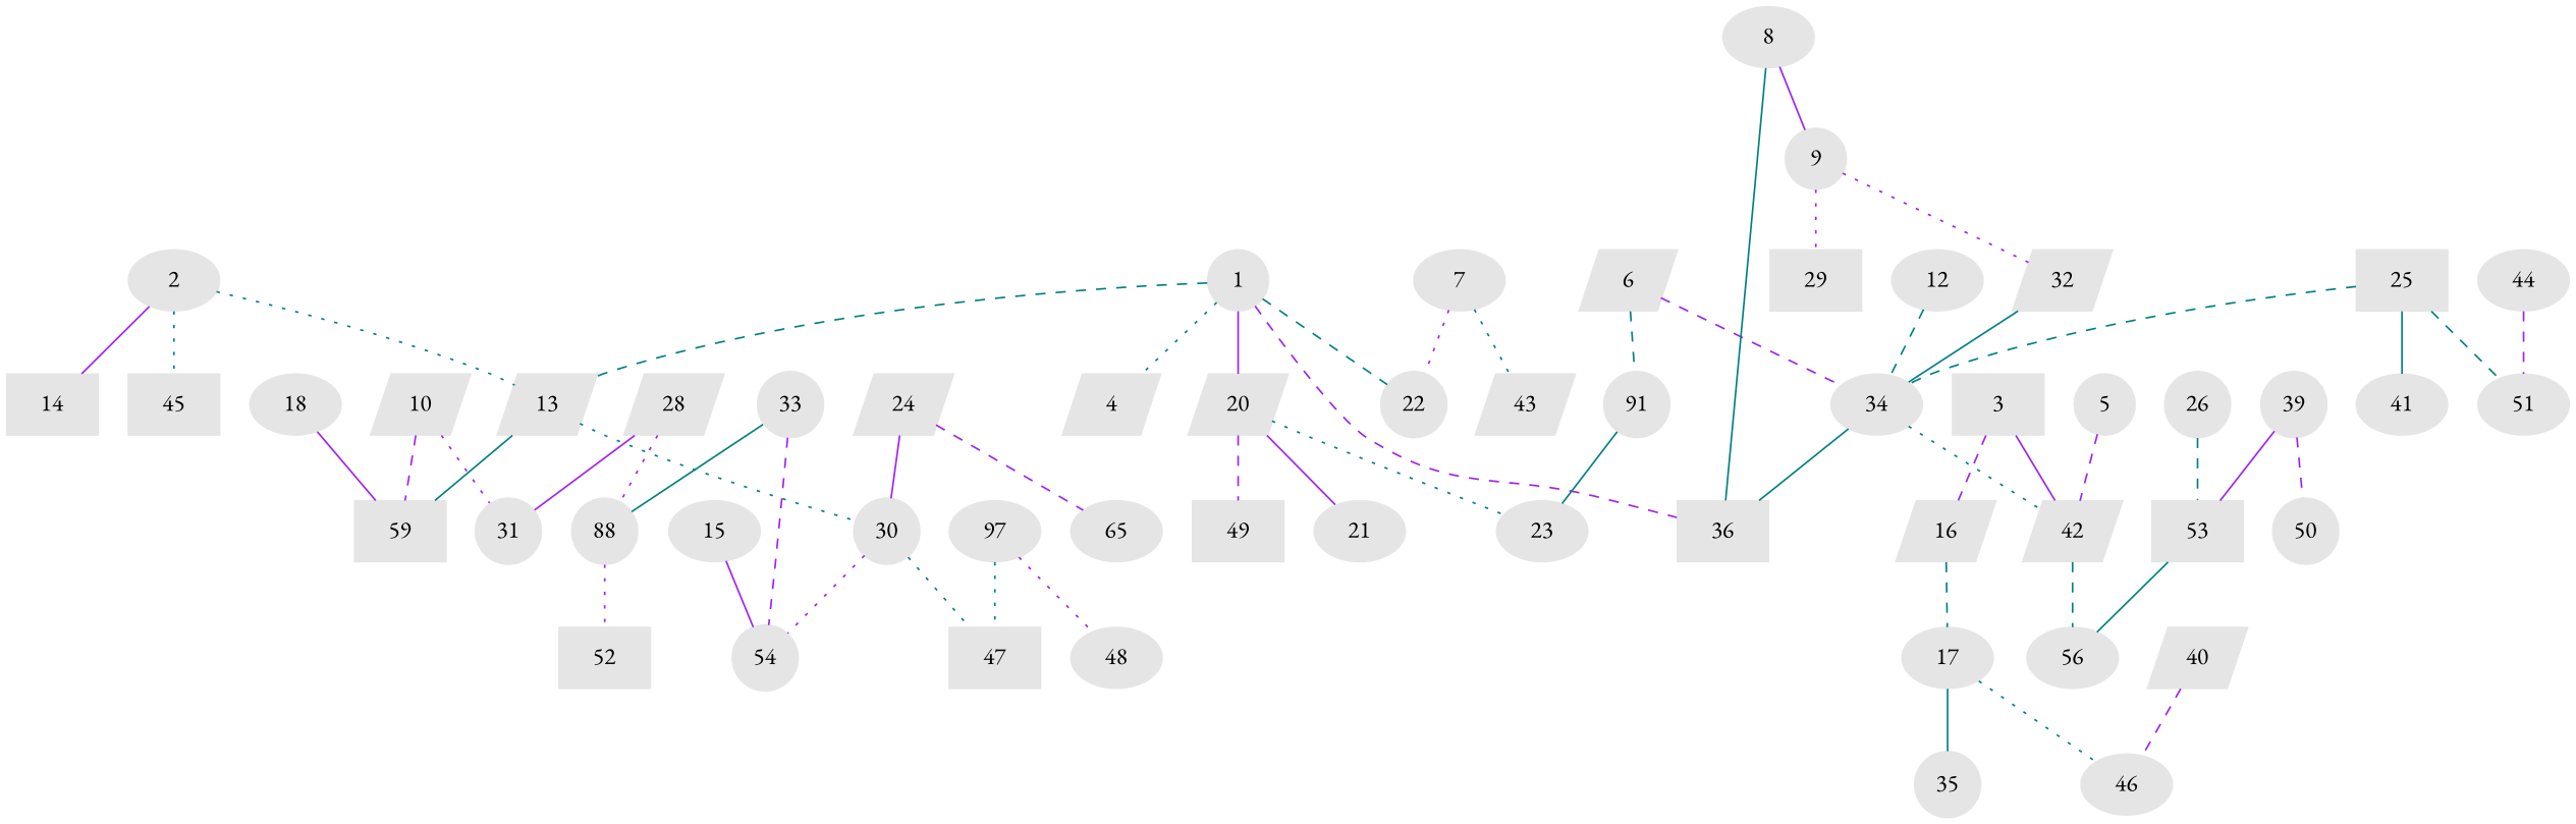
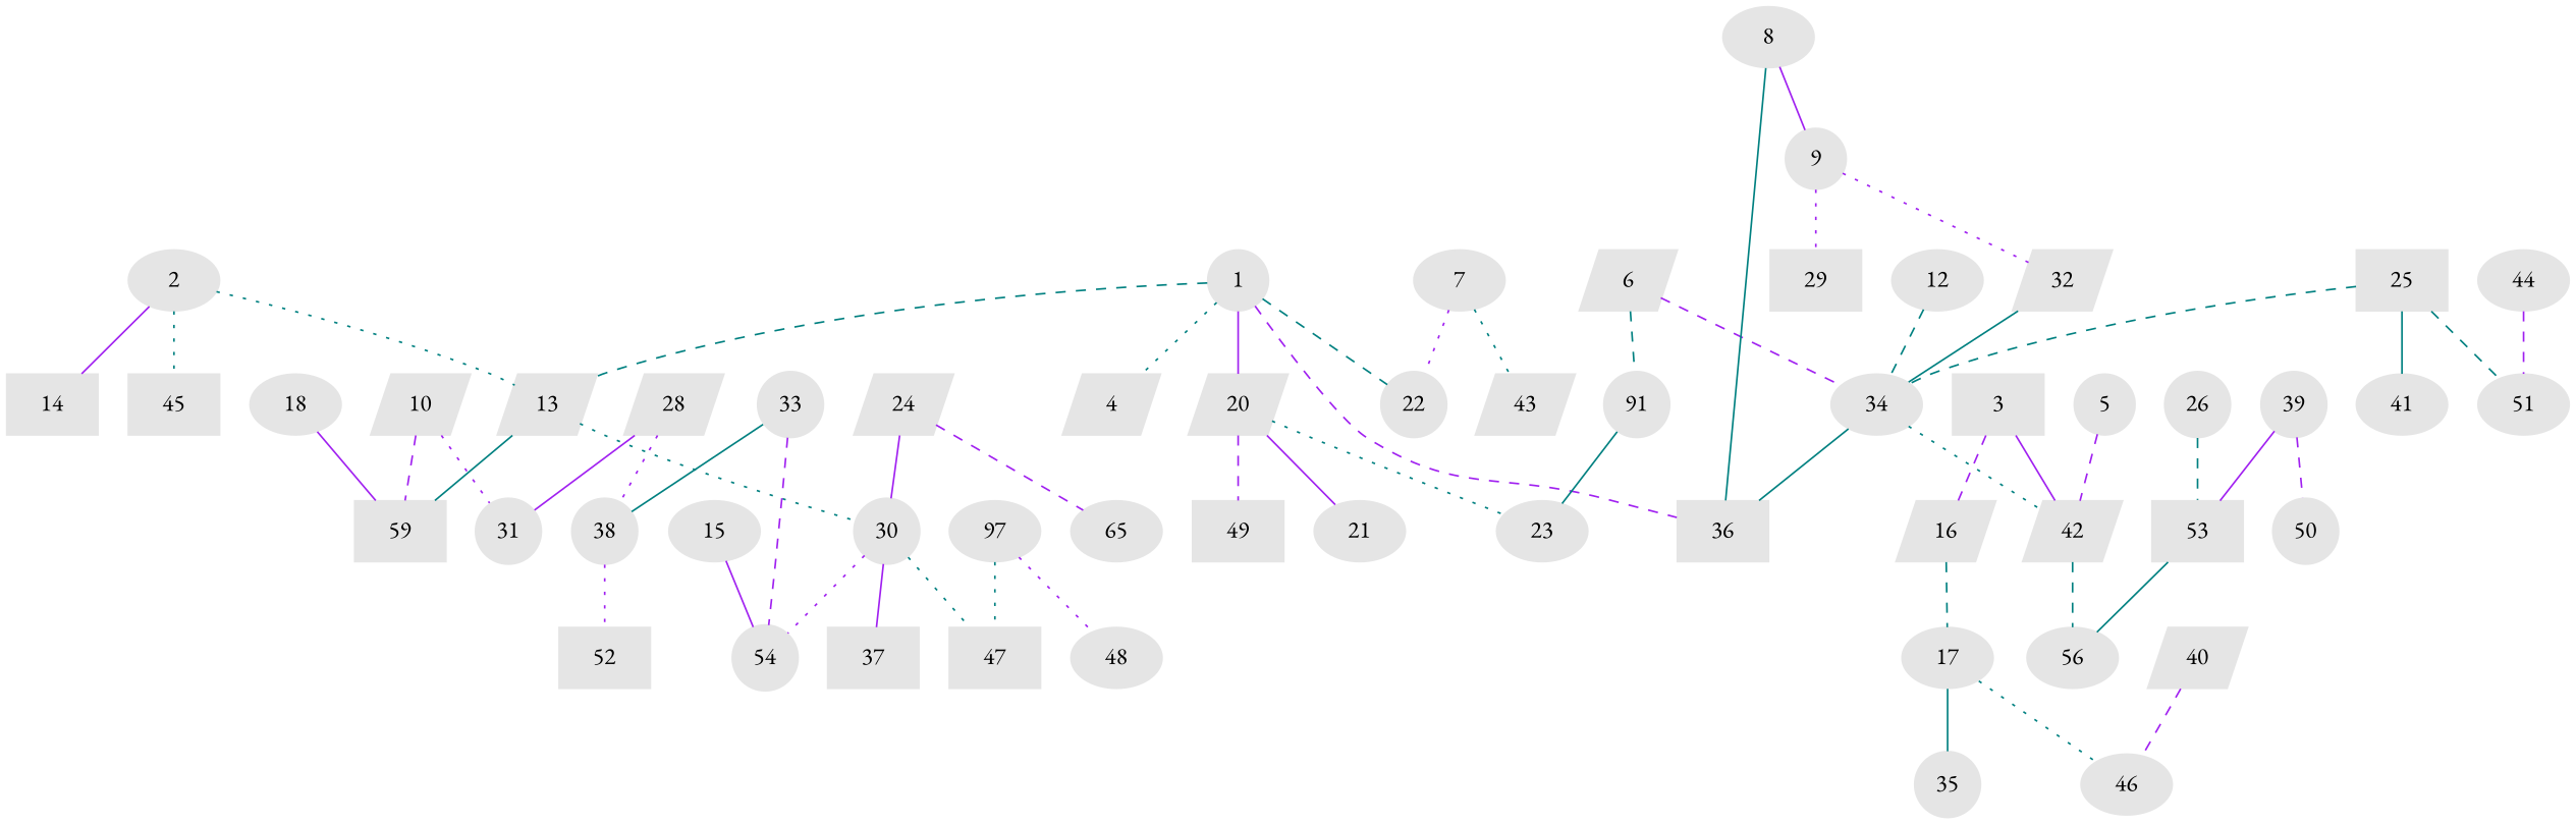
  graph {
    fontname="EB Garamond"
    node [color=gray90 fontname="EB Garamond" shape=ellipse style=filled]
    edge [color=purple fontname="EB Garamond" style=dashed weight=1.0]
    1 [shape=circle]
    4 [shape=parallelogram]
    13 [shape=parallelogram]
    20 [shape=parallelogram]
    22 [shape=circle]
    36 [shape=box]
    n7 [label=59 shape=box]
    30 [shape=circle]
    23
    21
    49 [shape=box]
    2
    14 [shape=box]
    45 [shape=box]
    3 [shape=box]
    16 [shape=parallelogram]
    42 [shape=parallelogram]
    17
    56
    5 [shape=circle]
    6 [shape=parallelogram]
    n22 [label=91 shape=circle]
    34
    7
    43 [shape=parallelogram]
    8
    9 [shape=circle]
    29 [shape=box]
    32 [shape=parallelogram]
    10 [shape=parallelogram]
    31 [shape=circle]
    12
    54 [shape=circle]
    47 [shape=box]
+   37 [shape=box]
    15
    35 [shape=circle]
    46
    18
    24 [shape=parallelogram]
    n41 [label=65]
    25 [shape=box]
    41
    51
    26 [shape=circle]
    53 [shape=box]
    n47 [label=97]
    48
    28 [shape=parallelogram]
-   38 [shape=circle label=88]
+   38 [shape=circle]
    52 [shape=box]
    33 [shape=circle]
    39 [shape=circle]
    50 [shape=circle]
    40 [shape=parallelogram]
    44
    1 -- 4 [color=teal style=dotted]
    1 -- 13 [color=teal]
    1 -- 20 [style=solid weight=2.0]
    1 -- 22 [color=teal]
    1 -- 36
    13 -- n7 [color=teal style=solid]
    13 -- 30 [color=teal style=dotted]
    20 -- 23 [color=teal style=dotted]
    20 -- 21 [style=solid]
    20 -- 49
    30 -- 54 [style=dotted]
    30 -- 47 [color=teal style=dotted]
+   30 -- 37 [style=solid]
    2 -- 13 [color=teal style=dotted]
    2 -- 14 [style=solid]
    2 -- 45 [color=teal style=dotted]
    3 -- 16
    3 -- 42 [style=solid]
    16 -- 17 [color=teal]
    42 -- 56 [color=teal]
    17 -- 35 [color=teal style=solid]
    17 -- 46 [color=teal style=dotted]
    5 -- 42
    6 -- n22 [color=teal]
    6 -- 34
    n22 -- 23 [color=teal style=solid]
    34 -- 36 [color=teal style=solid]
    34 -- 42 [color=teal style=dotted]
    7 -- 22 [style=dotted]
    7 -- 43 [color=teal style=dotted]
    8 -- 36 [color=teal style=solid]
    8 -- 9 [style=solid]
    9 -- 29 [style=dotted]
    9 -- 32 [style=dotted]
    32 -- 34 [color=teal style=solid]
    10 -- n7
    10 -- 31 [style=dotted]
    12 -- 34 [color=teal]
    15 -- 54 [style=solid]
    18 -- n7 [style=solid]
    24 -- 30 [style=solid]
    24 -- n41
    25 -- 34 [color=teal]
    25 -- 41 [color=teal style=solid]
    25 -- 51 [color=teal]
    26 -- 53 [color=teal]
    53 -- 56 [color=teal style=solid]
    n47 -- 47 [color=teal style=dotted]
    n47 -- 48 [style=dotted]
    28 -- 31 [style=solid]
    28 -- 38 [style=dotted]
    38 -- 52 [style=dotted]
    33 -- 54
    33 -- 38 [color=teal style=solid]
    39 -- 53 [style=solid]
    39 -- 50
    40 -- 46
    44 -- 51
  }
